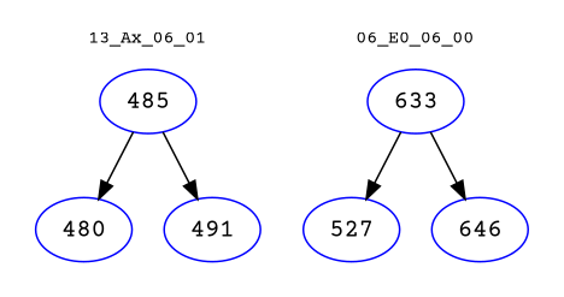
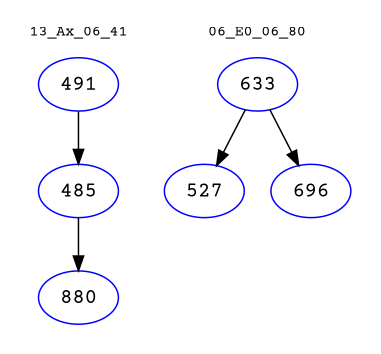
  digraph {
    fontname="Courier Prime"
    node [color=blue fontname="Courier Prime"]
    edge [color=black fontname="Courier Prime"]
    n1 [label=485]
-   n2 [label=480]
+   n2 [label=880]
    n3 [label=491]
    n4 [label=633]
    n5 [label=527]
-   n6 [label=646]
+   n6 [label=696]
    subgraph cluster_1 {
      color=white
      fontsize=10
-     label="13_Ax_06_01"
+     label="13_Ax_06_41"
      n1
      n2
      n3
    }
    subgraph cluster_2 {
      color=white
      fontsize=10
-     label="06_E0_06_00"
+     label="06_E0_06_80"
      n4
      n5
      n6
    }
    n1 -> n2
-   n1 -> n3
+   n3 -> n1
    n4 -> n5
    n4 -> n6
  }
